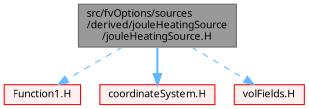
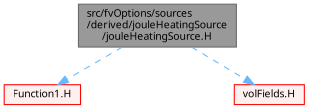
  digraph {
    fontname="Noto Sans"
    node [color=red fillcolor="#FFF0F0" fontname="Noto Sans" fontsize=10 shape=box style=filled]
    edge [color=steelblue1 fontname="Noto Sans" fontsize=10 labelfontname=Helvetica labelfontsize=10 style=dashed]
    n1 [color=gray40 fillcolor=grey60 fontcolor=black height=0.2 label="src/fvOptions/sources\l/derived/jouleHeatingSource\l/jouleHeatingSource.H" width=0.4]
    n2 [height=0.2 label="Function1.H" width=0.4]
-   n3 [height=0.2 label="coordinateSystem.H" width=0.4]
    n4 [height=0.2 label="volFields.H" width=0.4]
    n1 -> n2
-   n1 -> n3 [style=bold]
    n1 -> n4
  }
